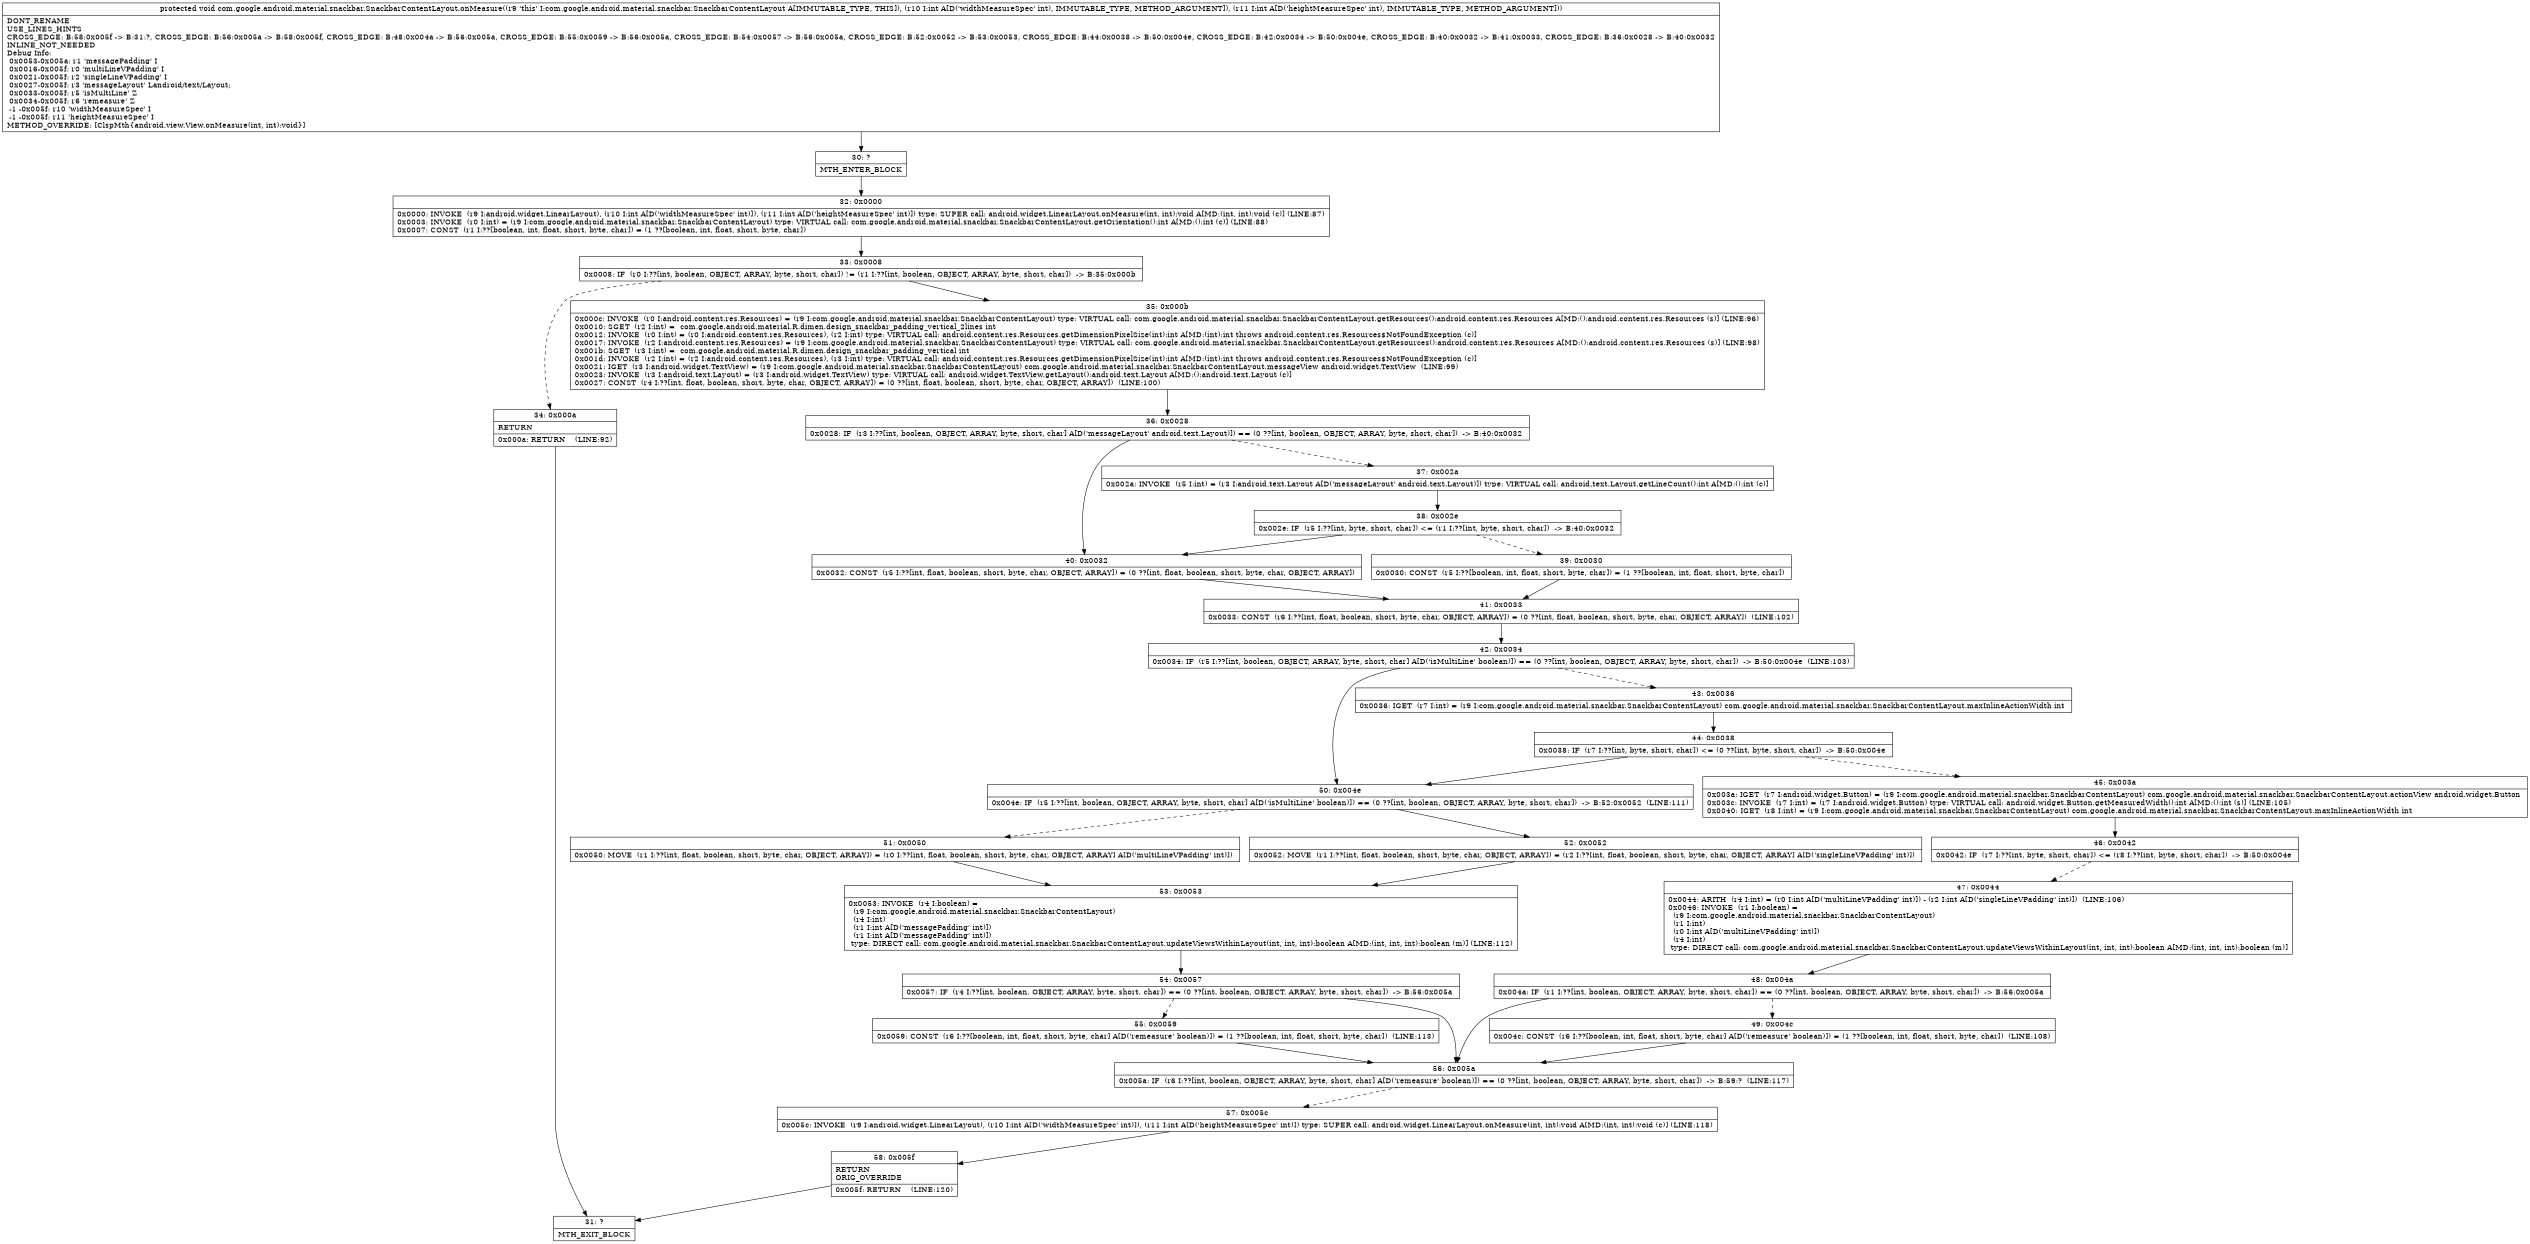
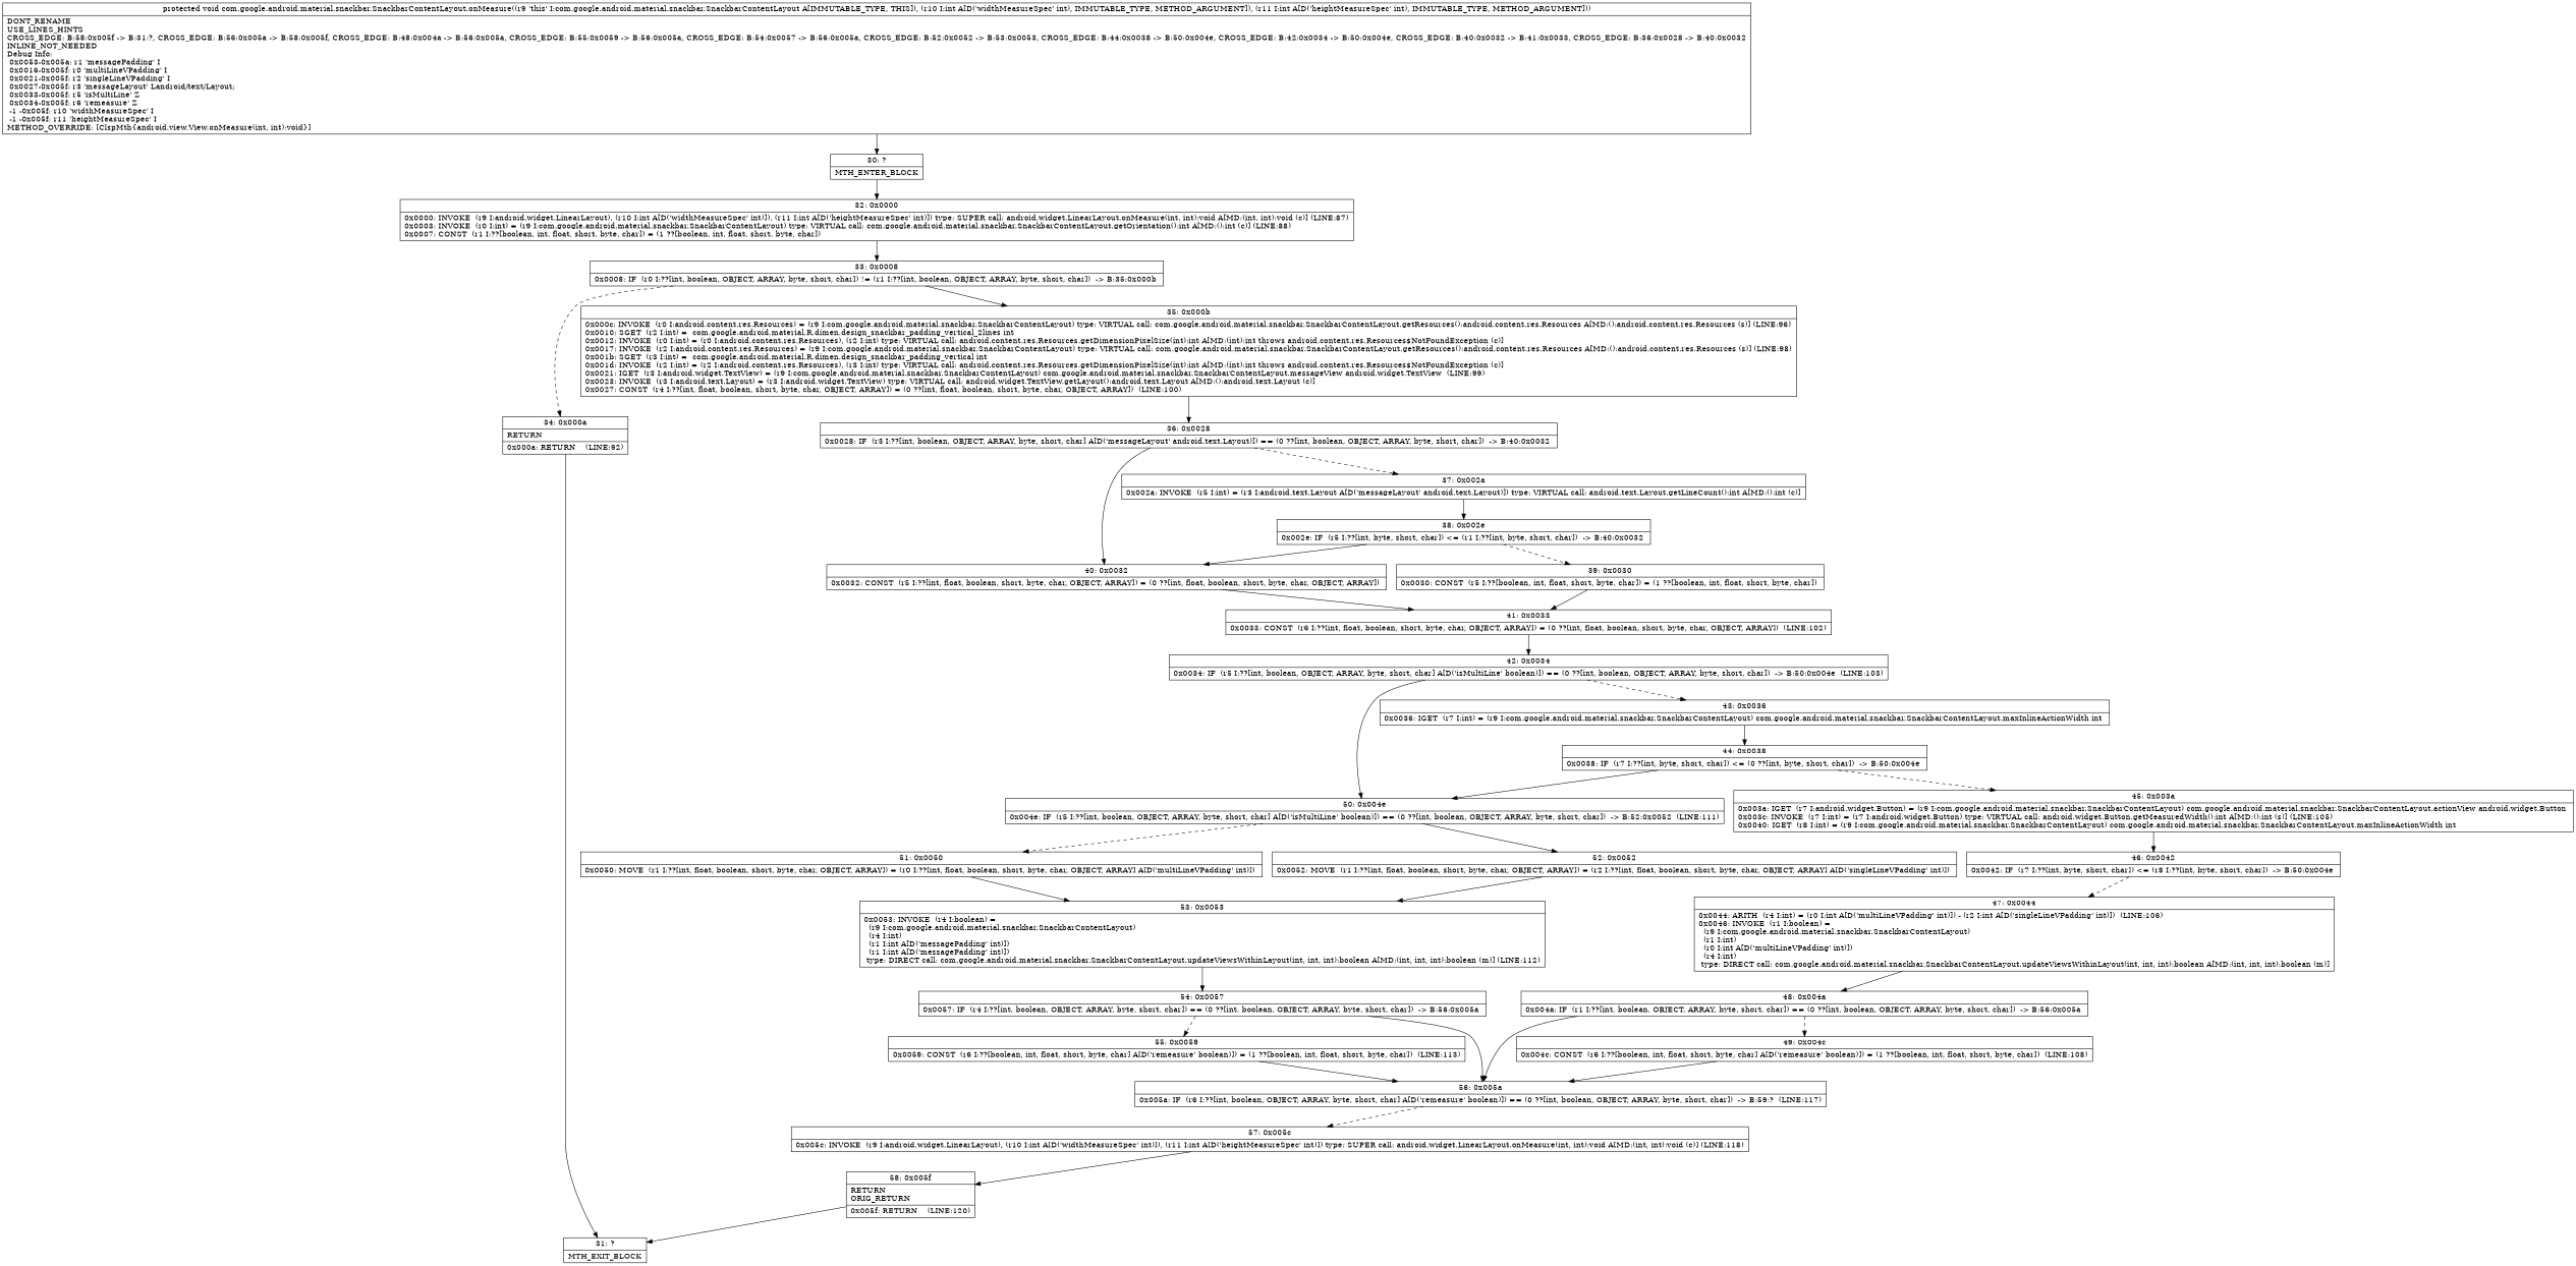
  digraph {
    node [shape=record]
    n1 [label="{30\:\ ?|MTH_ENTER_BLOCK\l}"]
    n2 [label="{32\:\ 0x0000|0x0000: INVOKE  (r9 I:android.widget.LinearLayout), (r10 I:int A[D('widthMeasureSpec' int)]), (r11 I:int A[D('heightMeasureSpec' int)]) type: SUPER call: android.widget.LinearLayout.onMeasure(int, int):void A[MD:(int, int):void (c)] (LINE:87)\l0x0003: INVOKE  (r0 I:int) = (r9 I:com.google.android.material.snackbar.SnackbarContentLayout) type: VIRTUAL call: com.google.android.material.snackbar.SnackbarContentLayout.getOrientation():int A[MD:():int (c)] (LINE:88)\l0x0007: CONST  (r1 I:??[boolean, int, float, short, byte, char]) = (1 ??[boolean, int, float, short, byte, char]) \l}"]
    n3 [label="{33\:\ 0x0008|0x0008: IF  (r0 I:??[int, boolean, OBJECT, ARRAY, byte, short, char]) != (r1 I:??[int, boolean, OBJECT, ARRAY, byte, short, char])  \-\> B:35:0x000b \l}"]
    n4 [label="{34\:\ 0x000a|RETURN\l|0x000a: RETURN    (LINE:92)\l}"]
    n5 [label="{35\:\ 0x000b|0x000c: INVOKE  (r0 I:android.content.res.Resources) = (r9 I:com.google.android.material.snackbar.SnackbarContentLayout) type: VIRTUAL call: com.google.android.material.snackbar.SnackbarContentLayout.getResources():android.content.res.Resources A[MD:():android.content.res.Resources (s)] (LINE:96)\l0x0010: SGET  (r2 I:int) =  com.google.android.material.R.dimen.design_snackbar_padding_vertical_2lines int \l0x0012: INVOKE  (r0 I:int) = (r0 I:android.content.res.Resources), (r2 I:int) type: VIRTUAL call: android.content.res.Resources.getDimensionPixelSize(int):int A[MD:(int):int throws android.content.res.Resources$NotFoundException (c)]\l0x0017: INVOKE  (r2 I:android.content.res.Resources) = (r9 I:com.google.android.material.snackbar.SnackbarContentLayout) type: VIRTUAL call: com.google.android.material.snackbar.SnackbarContentLayout.getResources():android.content.res.Resources A[MD:():android.content.res.Resources (s)] (LINE:98)\l0x001b: SGET  (r3 I:int) =  com.google.android.material.R.dimen.design_snackbar_padding_vertical int \l0x001d: INVOKE  (r2 I:int) = (r2 I:android.content.res.Resources), (r3 I:int) type: VIRTUAL call: android.content.res.Resources.getDimensionPixelSize(int):int A[MD:(int):int throws android.content.res.Resources$NotFoundException (c)]\l0x0021: IGET  (r3 I:android.widget.TextView) = (r9 I:com.google.android.material.snackbar.SnackbarContentLayout) com.google.android.material.snackbar.SnackbarContentLayout.messageView android.widget.TextView  (LINE:99)\l0x0023: INVOKE  (r3 I:android.text.Layout) = (r3 I:android.widget.TextView) type: VIRTUAL call: android.widget.TextView.getLayout():android.text.Layout A[MD:():android.text.Layout (c)]\l0x0027: CONST  (r4 I:??[int, float, boolean, short, byte, char, OBJECT, ARRAY]) = (0 ??[int, float, boolean, short, byte, char, OBJECT, ARRAY])  (LINE:100)\l}"]
    n6 [label="{31\:\ ?|MTH_EXIT_BLOCK\l}"]
    n7 [label="{36\:\ 0x0028|0x0028: IF  (r3 I:??[int, boolean, OBJECT, ARRAY, byte, short, char] A[D('messageLayout' android.text.Layout)]) == (0 ??[int, boolean, OBJECT, ARRAY, byte, short, char])  \-\> B:40:0x0032 \l}"]
    n8 [label="{37\:\ 0x002a|0x002a: INVOKE  (r5 I:int) = (r3 I:android.text.Layout A[D('messageLayout' android.text.Layout)]) type: VIRTUAL call: android.text.Layout.getLineCount():int A[MD:():int (c)]\l}"]
    n9 [label="{40\:\ 0x0032|0x0032: CONST  (r5 I:??[int, float, boolean, short, byte, char, OBJECT, ARRAY]) = (0 ??[int, float, boolean, short, byte, char, OBJECT, ARRAY]) \l}"]
    n10 [label="{38\:\ 0x002e|0x002e: IF  (r5 I:??[int, byte, short, char]) \<= (r1 I:??[int, byte, short, char])  \-\> B:40:0x0032 \l}"]
    n11 [label="{41\:\ 0x0033|0x0033: CONST  (r6 I:??[int, float, boolean, short, byte, char, OBJECT, ARRAY]) = (0 ??[int, float, boolean, short, byte, char, OBJECT, ARRAY])  (LINE:102)\l}"]
    n12 [label="{39\:\ 0x0030|0x0030: CONST  (r5 I:??[boolean, int, float, short, byte, char]) = (1 ??[boolean, int, float, short, byte, char]) \l}"]
    n13 [label="{42\:\ 0x0034|0x0034: IF  (r5 I:??[int, boolean, OBJECT, ARRAY, byte, short, char] A[D('isMultiLine' boolean)]) == (0 ??[int, boolean, OBJECT, ARRAY, byte, short, char])  \-\> B:50:0x004e  (LINE:103)\l}"]
    n14 [label="{43\:\ 0x0036|0x0036: IGET  (r7 I:int) = (r9 I:com.google.android.material.snackbar.SnackbarContentLayout) com.google.android.material.snackbar.SnackbarContentLayout.maxInlineActionWidth int \l}"]
    n15 [label="{50\:\ 0x004e|0x004e: IF  (r5 I:??[int, boolean, OBJECT, ARRAY, byte, short, char] A[D('isMultiLine' boolean)]) == (0 ??[int, boolean, OBJECT, ARRAY, byte, short, char])  \-\> B:52:0x0052  (LINE:111)\l}"]
    n16 [label="{44\:\ 0x0038|0x0038: IF  (r7 I:??[int, byte, short, char]) \<= (0 ??[int, byte, short, char])  \-\> B:50:0x004e \l}"]
    n17 [label="{51\:\ 0x0050|0x0050: MOVE  (r1 I:??[int, float, boolean, short, byte, char, OBJECT, ARRAY]) = (r0 I:??[int, float, boolean, short, byte, char, OBJECT, ARRAY] A[D('multiLineVPadding' int)]) \l}"]
    n18 [label="{52\:\ 0x0052|0x0052: MOVE  (r1 I:??[int, float, boolean, short, byte, char, OBJECT, ARRAY]) = (r2 I:??[int, float, boolean, short, byte, char, OBJECT, ARRAY] A[D('singleLineVPadding' int)]) \l}"]
    n19 [label="{45\:\ 0x003a|0x003a: IGET  (r7 I:android.widget.Button) = (r9 I:com.google.android.material.snackbar.SnackbarContentLayout) com.google.android.material.snackbar.SnackbarContentLayout.actionView android.widget.Button \l0x003c: INVOKE  (r7 I:int) = (r7 I:android.widget.Button) type: VIRTUAL call: android.widget.Button.getMeasuredWidth():int A[MD:():int (s)] (LINE:105)\l0x0040: IGET  (r8 I:int) = (r9 I:com.google.android.material.snackbar.SnackbarContentLayout) com.google.android.material.snackbar.SnackbarContentLayout.maxInlineActionWidth int \l}"]
    n20 [label="{46\:\ 0x0042|0x0042: IF  (r7 I:??[int, byte, short, char]) \<= (r8 I:??[int, byte, short, char])  \-\> B:50:0x004e \l}"]
    n21 [label="{47\:\ 0x0044|0x0044: ARITH  (r4 I:int) = (r0 I:int A[D('multiLineVPadding' int)]) \- (r2 I:int A[D('singleLineVPadding' int)])  (LINE:106)\l0x0046: INVOKE  (r1 I:boolean) = \l  (r9 I:com.google.android.material.snackbar.SnackbarContentLayout)\l  (r1 I:int)\l  (r0 I:int A[D('multiLineVPadding' int)])\l  (r4 I:int)\l type: DIRECT call: com.google.android.material.snackbar.SnackbarContentLayout.updateViewsWithinLayout(int, int, int):boolean A[MD:(int, int, int):boolean (m)]\l}"]
    n22 [label="{48\:\ 0x004a|0x004a: IF  (r1 I:??[int, boolean, OBJECT, ARRAY, byte, short, char]) == (0 ??[int, boolean, OBJECT, ARRAY, byte, short, char])  \-\> B:56:0x005a \l}"]
    n23 [label="{49\:\ 0x004c|0x004c: CONST  (r6 I:??[boolean, int, float, short, byte, char] A[D('remeasure' boolean)]) = (1 ??[boolean, int, float, short, byte, char])  (LINE:108)\l}"]
    n24 [label="{56\:\ 0x005a|0x005a: IF  (r6 I:??[int, boolean, OBJECT, ARRAY, byte, short, char] A[D('remeasure' boolean)]) == (0 ??[int, boolean, OBJECT, ARRAY, byte, short, char])  \-\> B:59:?  (LINE:117)\l}"]
    n25 [label="{57\:\ 0x005c|0x005c: INVOKE  (r9 I:android.widget.LinearLayout), (r10 I:int A[D('widthMeasureSpec' int)]), (r11 I:int A[D('heightMeasureSpec' int)]) type: SUPER call: android.widget.LinearLayout.onMeasure(int, int):void A[MD:(int, int):void (c)] (LINE:118)\l}"]
-   n26 [label="{58\:\ 0x005f|RETURN\lORIG_OVERRIDE\l|0x005f: RETURN    (LINE:120)\l}"]
+   n26 [label="{58\:\ 0x005f|RETURN\lORIG_RETURN\l|0x005f: RETURN    (LINE:120)\l}"]
    n27 [label="{53\:\ 0x0053|0x0053: INVOKE  (r4 I:boolean) = \l  (r9 I:com.google.android.material.snackbar.SnackbarContentLayout)\l  (r4 I:int)\l  (r1 I:int A[D('messagePadding' int)])\l  (r1 I:int A[D('messagePadding' int)])\l type: DIRECT call: com.google.android.material.snackbar.SnackbarContentLayout.updateViewsWithinLayout(int, int, int):boolean A[MD:(int, int, int):boolean (m)] (LINE:112)\l}"]
    n28 [label="{54\:\ 0x0057|0x0057: IF  (r4 I:??[int, boolean, OBJECT, ARRAY, byte, short, char]) == (0 ??[int, boolean, OBJECT, ARRAY, byte, short, char])  \-\> B:56:0x005a \l}"]
    n29 [label="{55\:\ 0x0059|0x0059: CONST  (r6 I:??[boolean, int, float, short, byte, char] A[D('remeasure' boolean)]) = (1 ??[boolean, int, float, short, byte, char])  (LINE:113)\l}"]
    n30 [label="{protected void com.google.android.material.snackbar.SnackbarContentLayout.onMeasure((r9 'this' I:com.google.android.material.snackbar.SnackbarContentLayout A[IMMUTABLE_TYPE, THIS]), (r10 I:int A[D('widthMeasureSpec' int), IMMUTABLE_TYPE, METHOD_ARGUMENT]), (r11 I:int A[D('heightMeasureSpec' int), IMMUTABLE_TYPE, METHOD_ARGUMENT]))  | DONT_RENAME\lUSE_LINES_HINTS\lCROSS_EDGE: B:58:0x005f \-\> B:31:?, CROSS_EDGE: B:56:0x005a \-\> B:58:0x005f, CROSS_EDGE: B:48:0x004a \-\> B:56:0x005a, CROSS_EDGE: B:55:0x0059 \-\> B:56:0x005a, CROSS_EDGE: B:54:0x0057 \-\> B:56:0x005a, CROSS_EDGE: B:52:0x0052 \-\> B:53:0x0053, CROSS_EDGE: B:44:0x0038 \-\> B:50:0x004e, CROSS_EDGE: B:42:0x0034 \-\> B:50:0x004e, CROSS_EDGE: B:40:0x0032 \-\> B:41:0x0033, CROSS_EDGE: B:36:0x0028 \-\> B:40:0x0032\lINLINE_NOT_NEEDED\lDebug Info:\l  0x0053\-0x005a: r1 'messagePadding' I\l  0x0016\-0x005f: r0 'multiLineVPadding' I\l  0x0021\-0x005f: r2 'singleLineVPadding' I\l  0x0027\-0x005f: r3 'messageLayout' Landroid\/text\/Layout;\l  0x0033\-0x005f: r5 'isMultiLine' Z\l  0x0034\-0x005f: r6 'remeasure' Z\l  \-1 \-0x005f: r10 'widthMeasureSpec' I\l  \-1 \-0x005f: r11 'heightMeasureSpec' I\lMETHOD_OVERRIDE: [ClspMth\{android.view.View.onMeasure(int, int):void\}]\l}"]
    n1 -> n2
    n2 -> n3
    n3 -> n4 [style=dashed]
    n3 -> n5
    n4 -> n6
    n5 -> n7
    n7 -> n8 [style=dashed]
    n7 -> n9
    n8 -> n10
    n9 -> n11
    n10 -> n9
    n10 -> n12 [style=dashed]
    n11 -> n13
    n12 -> n11
    n13 -> n14 [style=dashed]
    n13 -> n15
    n14 -> n16
    n15 -> n17 [style=dashed]
    n15 -> n18
    n16 -> n15
    n16 -> n19 [style=dashed]
    n17 -> n27
    n18 -> n27
    n19 -> n20
    n20 -> n21 [style=dashed]
    n21 -> n22
    n22 -> n23 [style=dashed]
    n22 -> n24
    n23 -> n24
    n24 -> n25 [style=dashed]
    n25 -> n26
    n26 -> n6
    n27 -> n28
    n28 -> n24
    n28 -> n29 [style=dashed]
    n29 -> n24
    n30 -> n1
  }
